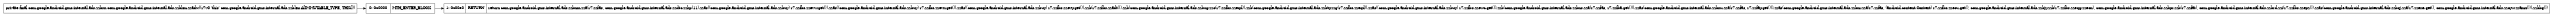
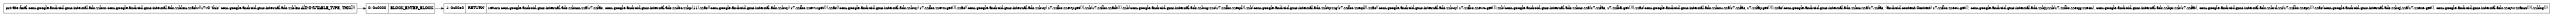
  digraph {
    rankdir=LR
    node [shape=record]
-   n1 [label="{0\:\ 0x0000|MTH_ENTER_BLOCK\l}"]
+   n1 [label="{0\:\ 0x0000|BLOCK_ENTER_BLOCK\l}"]
    n2 [label="{1\:\ 0x00e0|RETURN\l|return com.google.android.gms.internal.ads.zzbnm.zza(r7.zzfas, com.google.android.gms.internal.ads.zzdto.zzhp(11).zzas((com.google.android.gms.internal.ads.zzbuy) r7.zzfbs.zzevw.get()).zzas((com.google.android.gms.internal.ads.zzbuy) r7.zzfbs.zzevx.get()).zzas((com.google.android.gms.internal.ads.zzbuy) r7.zzfbs.zzevy.get()).zzb(r7.zzfbs.zzadt()).zzb(com.google.android.gms.internal.ads.zzbug.zzo(r7.zzfbs.zzeqd)).zzb(com.google.android.gms.internal.ads.zzbty.zzg(r7.zzfbs.zzeqd)).zzas((com.google.android.gms.internal.ads.zzbuy) r7.zzfbs.zzewc.get()).zzb(com.google.android.gms.internal.ads.zzbns.zza(r7.zzfas, r7.zzfba.get())).zzas(com.google.android.gms.internal.ads.zzbnu.zza(r7.zzfas, r7.zzfay.get())).zzas(com.google.android.gms.internal.ads.zzbnr.zza(r7.zzfas, (android.content.Context) r7.zzfbs.zzeou.get(), com.google.android.gms.internal.ads.zzbjy.zzb(r7.zzfbs.zzeqg.zzeon), com.google.android.gms.internal.ads.zzbpr.zzb(r7.zzfat), com.google.android.gms.internal.ads.zzbrd.zzi(r7.zzfbs.zzepz))).zzas(com.google.android.gms.internal.ads.zzbqj.zza(r7.zzexe.get(), com.google.android.gms.internal.ads.zzcyw.zzamx())).zzbbg())\l}"]
    n3 [label="{private final com.google.android.gms.internal.ads.zzbsn com.google.android.gms.internal.ads.zzbkm.zzadw((r7v0 'this' com.google.android.gms.internal.ads.zzbkm A[IMMUTABLE_TYPE, THIS])) }"]
    n1 -> n2
    n3 -> n1
  }
